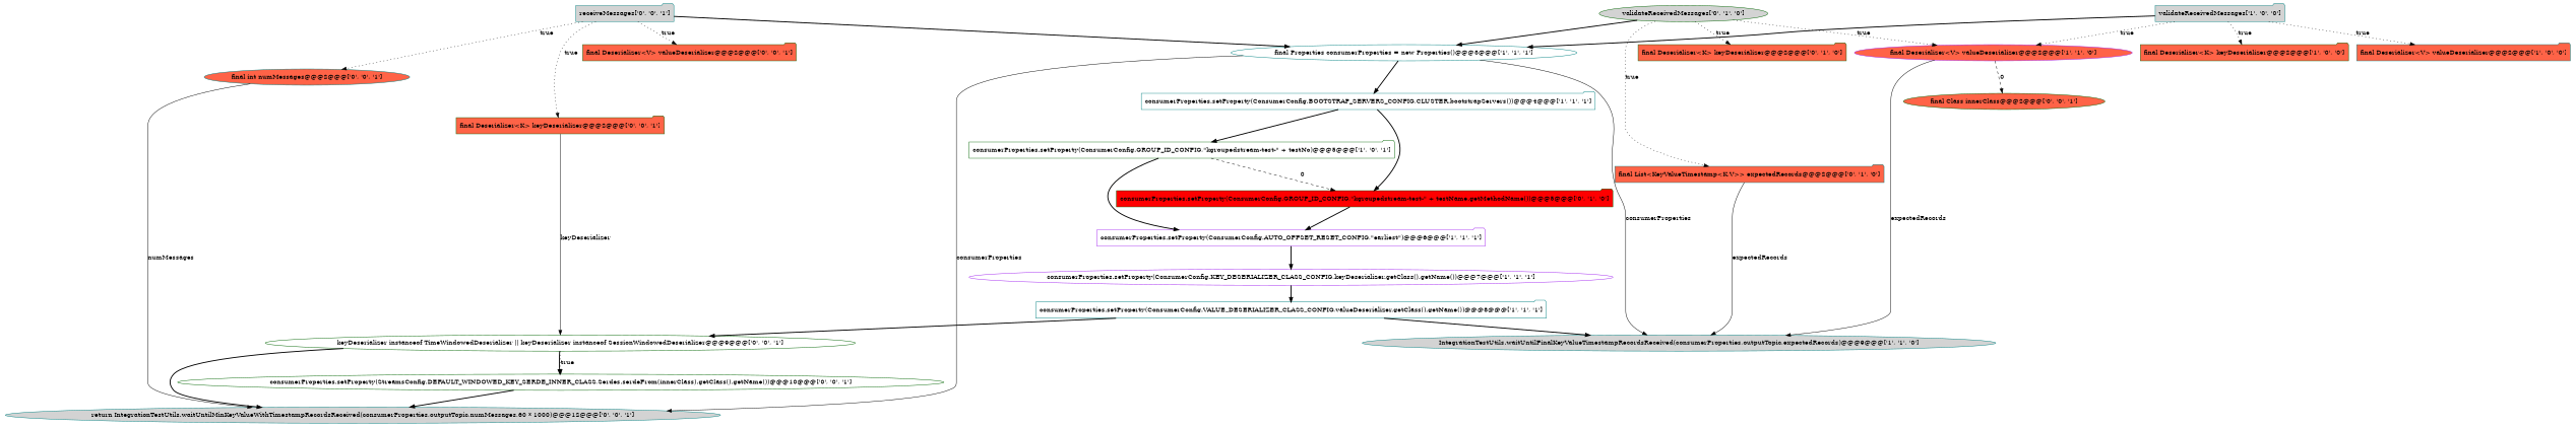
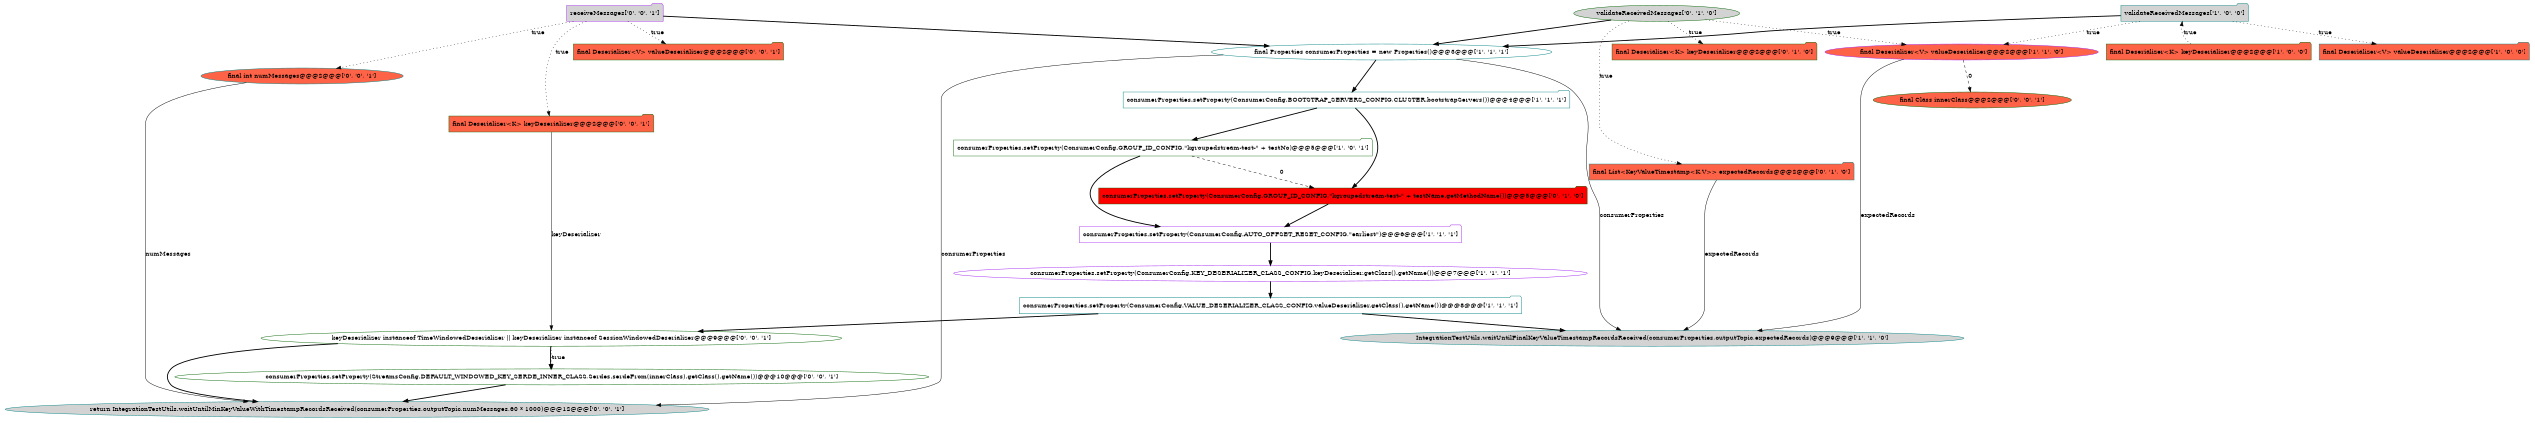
  digraph {
    node [color=teal fillcolor=tomato shape=folder style=filled]
    edge [style=bold]
    n1 [label="final int numMessages@@@2@@@['0', '0', '1']" shape=ellipse]
    n2 [fillcolor=lightgray label="return IntegrationTestUtils.waitUntilMinKeyValueWithTimestampRecordsReceived(consumerProperties,outputTopic,numMessages,60 * 1000)@@@12@@@['0', '0', '1']" shape=ellipse]
    n3 [color=darkgreen fillcolor=white label="keyDeserializer instanceof TimeWindowedDeserializer || keyDeserializer instanceof SessionWindowedDeserializer@@@9@@@['0', '0', '1']" shape=ellipse]
    n4 [color=darkgreen fillcolor=white label="consumerProperties.setProperty(StreamsConfig.DEFAULT_WINDOWED_KEY_SERDE_INNER_CLASS,Serdes.serdeFrom(innerClass).getClass().getName())@@@10@@@['0', '0', '1']" shape=ellipse]
    n5 [fillcolor=white label="consumerProperties.setProperty(ConsumerConfig.VALUE_DESERIALIZER_CLASS_CONFIG,valueDeserializer.getClass().getName())@@@8@@@['1', '1', '1']"]
    n6 [fillcolor=lightgray label="IntegrationTestUtils.waitUntilFinalKeyValueTimestampRecordsReceived(consumerProperties,outputTopic,expectedRecords)@@@9@@@['1', '1', '0']" shape=ellipse]
-   n7 [fillcolor=lightgray label="receiveMessages['0', '0', '1']"]
+   n7 [color=purple fillcolor=lightgray label="receiveMessages['0', '0', '1']"]
    n8 [color=darkgreen label="final Deserializer<V> valueDeserializer@@@2@@@['0', '0', '1']"]
    n9 [fillcolor=white label="final Properties consumerProperties = new Properties()@@@3@@@['1', '1', '1']" shape=ellipse]
    n10 [color=darkgreen label="final Deserializer<K> keyDeserializer@@@2@@@['0', '0', '1']"]
    n11 [color=darkgreen label="final Class innerClass@@@2@@@['0', '0', '1']" shape=ellipse]
    n12 [fillcolor=white label="consumerProperties.setProperty(ConsumerConfig.BOOTSTRAP_SERVERS_CONFIG,CLUSTER.bootstrapServers())@@@4@@@['1', '1', '1']"]
    n13 [color=darkgreen label="final Deserializer<K> keyDeserializer@@@2@@@['1', '0', '0']"]
    n14 [color=purple label="final Deserializer<V> valueDeserializer@@@2@@@['1', '1', '0']" shape=ellipse]
    n15 [color=purple fillcolor=white label="consumerProperties.setProperty(ConsumerConfig.KEY_DESERIALIZER_CLASS_CONFIG,keyDeserializer.getClass().getName())@@@7@@@['1', '1', '1']" shape=ellipse]
    n16 [color=darkgreen fillcolor=white label="consumerProperties.setProperty(ConsumerConfig.GROUP_ID_CONFIG,\"kgroupedstream-test-\" + testNo)@@@5@@@['1', '0', '1']"]
    n17 [color=purple fillcolor=white label="consumerProperties.setProperty(ConsumerConfig.AUTO_OFFSET_RESET_CONFIG,\"earliest\")@@@6@@@['1', '1', '1']"]
    n18 [color=darkgreen fillcolor=red label="consumerProperties.setProperty(ConsumerConfig.GROUP_ID_CONFIG,\"kgroupedstream-test-\" + testName.getMethodName())@@@5@@@['0', '1', '0']"]
    n19 [color=darkgreen label="final Deserializer<K> keyDeserializer@@@2@@@['0', '1', '0']"]
    n20 [color=darkgreen fillcolor=lightgray label="validateReceivedMessages['0', '1', '0']" shape=ellipse]
    n21 [label="final List<KeyValueTimestamp<K,V>> expectedRecords@@@2@@@['0', '1', '0']"]
    n22 [label="final Deserializer<V> valueDeserializer@@@2@@@['1', '0', '0']"]
    n23 [fillcolor=lightgray label="validateReceivedMessages['1', '0', '0']"]
    n1 -> n2 [label=numMessages style=solid]
    n3 -> n2
    n3 -> n4
    n3 -> n4 [label=true style=dotted]
    n4 -> n2
    n5 -> n3
    n5 -> n6
    n7 -> n1 [label=true style=dotted]
    n7 -> n8 [label=true style=dotted]
    n7 -> n9
    n7 -> n10 [label=true style=dotted]
    n9 -> n2 [label=consumerProperties style=solid]
    n9 -> n6 [label=consumerProperties style=solid]
    n9 -> n12
    n10 -> n3 [label=keyDeserializer style=solid]
    n12 -> n16
    n12 -> n18
    n14 -> n6 [label=expectedRecords style=solid]
    n14 -> n11 [label=0 style=dashed]
    n15 -> n5
    n16 -> n17
    n16 -> n18 [label=0 style=dashed]
    n17 -> n15
    n18 -> n17
    n20 -> n9
    n20 -> n14 [label=true style=dotted]
    n20 -> n19 [label=true style=dotted]
    n20 -> n21 [label=true style=dotted]
    n21 -> n6 [label=expectedRecords style=solid]
    n23 -> n9
-   n23 -> n13 [label=true style=dotted]
+   n13 -> n23 [label=true style=dotted]
    n23 -> n14 [label=true style=dotted]
    n23 -> n22 [label=true style=dotted]
  }
